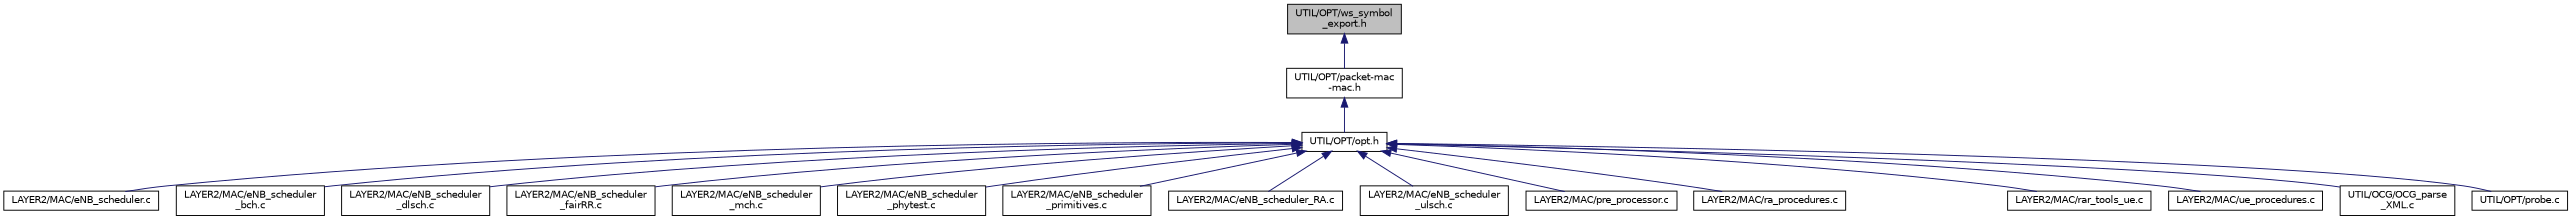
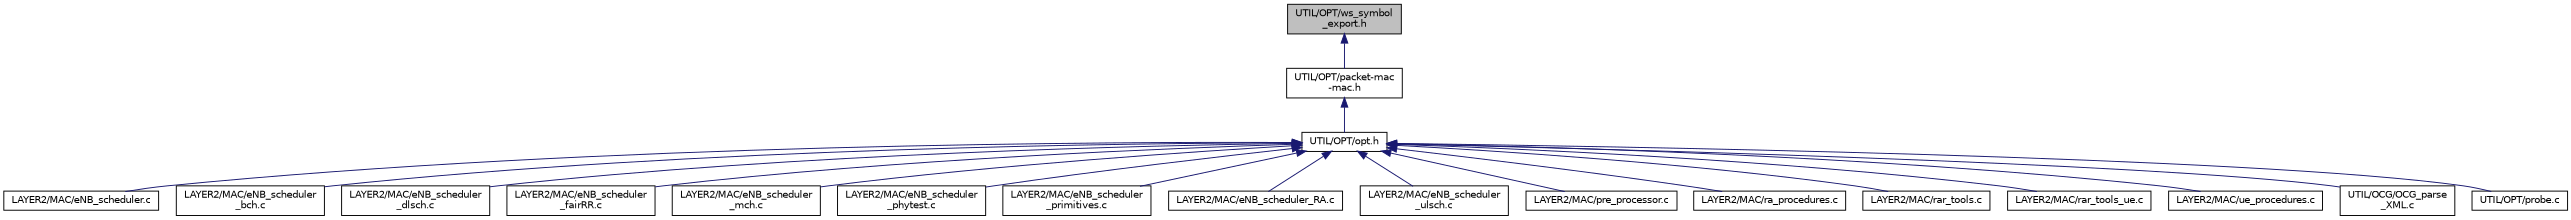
  digraph {
    node [color=black fillcolor=white fontname=Helvetica fontsize=10 shape=record style=filled]
    edge [color=midnightblue dir=back fontname=Helvetica fontsize=10 labelfontname=Helvetica labelfontsize=10 style=solid]
    n1 [fillcolor=grey75 fontcolor=black height=0.2 label="UTIL/OPT/ws_symbol\l_export.h" width=0.4]
    n2 [height=0.2 label="UTIL/OPT/packet-mac\l-mac.h" width=0.4]
    n3 [height=0.2 label="UTIL/OPT/opt.h" width=0.4]
    n4 [height=0.2 label="LAYER2/MAC/eNB_scheduler.c" width=0.4]
    n5 [height=0.2 label="LAYER2/MAC/eNB_scheduler\l_bch.c" width=0.4]
    n6 [height=0.2 label="LAYER2/MAC/eNB_scheduler\l_dlsch.c" width=0.4]
    n7 [height=0.2 label="LAYER2/MAC/eNB_scheduler\l_fairRR.c" width=0.4]
    n8 [height=0.2 label="LAYER2/MAC/eNB_scheduler\l_mch.c" width=0.4]
    n9 [height=0.2 label="LAYER2/MAC/eNB_scheduler\l_phytest.c" width=0.4]
    n10 [height=0.2 label="LAYER2/MAC/eNB_scheduler\l_primitives.c" width=0.4]
    n11 [height=0.2 label="LAYER2/MAC/eNB_scheduler_RA.c" width=0.4]
    n12 [height=0.2 label="LAYER2/MAC/eNB_scheduler\l_ulsch.c" width=0.4]
    n13 [height=0.2 label="LAYER2/MAC/pre_processor.c" width=0.4]
    n14 [height=0.2 label="LAYER2/MAC/ra_procedures.c" width=0.4]
+   n15 [height=0.2 label="LAYER2/MAC/rar_tools.c" width=0.4]
    n16 [height=0.2 label="LAYER2/MAC/rar_tools_ue.c" width=0.4]
    n17 [height=0.2 label="LAYER2/MAC/ue_procedures.c" width=0.4]
    n18 [height=0.2 label="UTIL/OCG/OCG_parse\l_XML.c" width=0.4]
    n19 [height=0.2 label="UTIL/OPT/probe.c" width=0.4]
    n1 -> n2
    n2 -> n3
    n3 -> n4
    n3 -> n5
    n3 -> n6
    n3 -> n7
    n3 -> n8
    n3 -> n9
    n3 -> n10
    n3 -> n11
    n3 -> n12
    n3 -> n13
    n3 -> n14
+   n3 -> n15
    n3 -> n16
    n3 -> n17
    n3 -> n18
    n3 -> n19
  }
